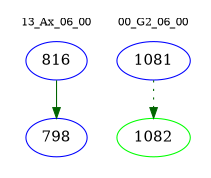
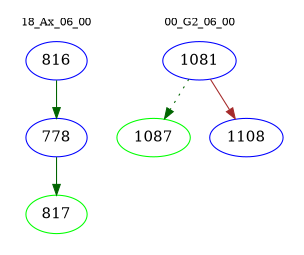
  digraph {
    node [color=blue]
    edge [color=darkgreen style=solid]
-   n1 [label=798]
+   n1 [label=778]
    n2 [label=816]
+   n3 [color=green label=817]
    n4 [label=1081]
-   n5 [color=green label=1082]
+   n5 [color=green label=1087]
+   n6 [label=1108]
    subgraph cluster_1 {
      color=white
      fontsize=10
-     label="13_Ax_06_00"
+     label="18_Ax_06_00"
      n1
      n2
+     n3
    }
    subgraph cluster_2 {
      color=white
      fontsize=10
      label="00_G2_06_00"
      n4
      n5
+     n6
    }
+   n1 -> n3
    n2 -> n1
    n4 -> n5 [style=dotted]
+   n4 -> n6 [color=brown]
  }
